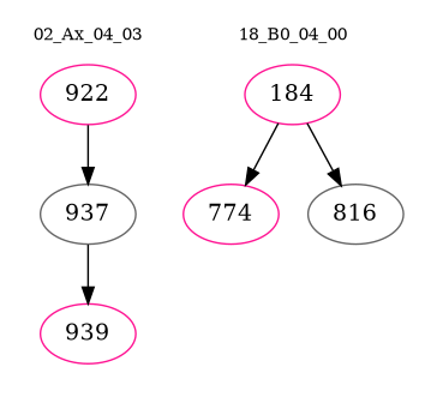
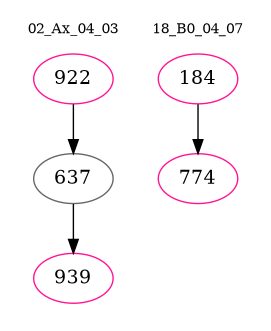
  digraph {
    node [color=deeppink]
    edge [color=black]
-   n1 [color=gray40 label=937]
+   n1 [color=gray40 label=637]
    n2 [label=922]
    n3 [label=939]
    n4 [label=184]
    n5 [label=774]
-   n6 [color=gray40 label=816]
    subgraph cluster_1 {
      color=white
      fontsize=10
      label="02_Ax_04_03"
      n1
      n2
      n3
    }
    subgraph cluster_2 {
      color=white
      fontsize=10
-     label="18_B0_04_00"
+     label="18_B0_04_07"
      n4
      n5
-     n6
    }
    n1 -> n3
    n2 -> n1
    n4 -> n5
-   n4 -> n6
  }
